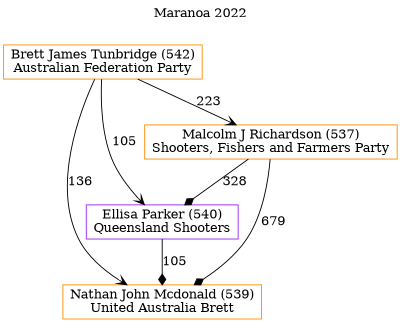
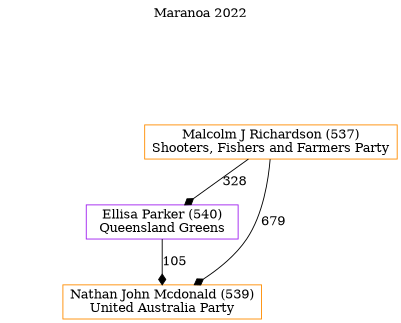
  digraph {
    label="Maranoa 2022"
    labelloc=t
    mclimit=10
    node [color=darkorange shape=box]
    edge [arrowhead=diamond]
-   n1 [label="Nathan John Mcdonald (539)\nUnited Australia Brett"]
-   n2 [color=purple label="Ellisa Parker (540)\nQueensland Shooters"]
+   n1 [label="Nathan John Mcdonald (539)\nUnited Australia Party"]
+   n2 [color=purple label="Ellisa Parker (540)\nQueensland Greens"]
    n3 [label="Malcolm J Richardson (537)\nShooters, Fishers and Farmers Party"]
-   n4 [label="Brett James Tunbridge (542)\nAustralian Federation Party"]
    n2 -> n1 [label=105]
    n3 -> n1 [label=679]
    n3 -> n2 [label=328]
-   n4 -> n1 [arrowhead=vee label=136]
-   n4 -> n2 [arrowhead=vee label=105]
-   n4 -> n3 [arrowhead=vee label=223]
  }
